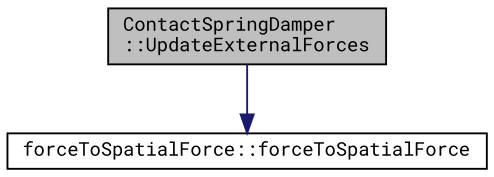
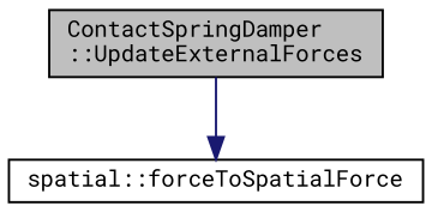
  digraph {
    rankdir=TB
    fontname="Roboto Mono"
    node [color=black fontname="Roboto Mono" fontsize=10 shape=record style=filled]
    n1 [fillcolor=grey75 fontcolor=black height=0.2 label="ContactSpringDamper\l::UpdateExternalForces" width=0.4]
-   n2 [fillcolor=white height=0.2 label="forceToSpatialForce::forceToSpatialForce" width=0.4]
+   n2 [fillcolor=white height=0.2 label="spatial::forceToSpatialForce" width=0.4]
    n1 -> n2 [color=midnightblue fontname="Roboto Mono" fontsize=10 labelfontname=FreeSans labelfontsize=10 style=solid]
  }
